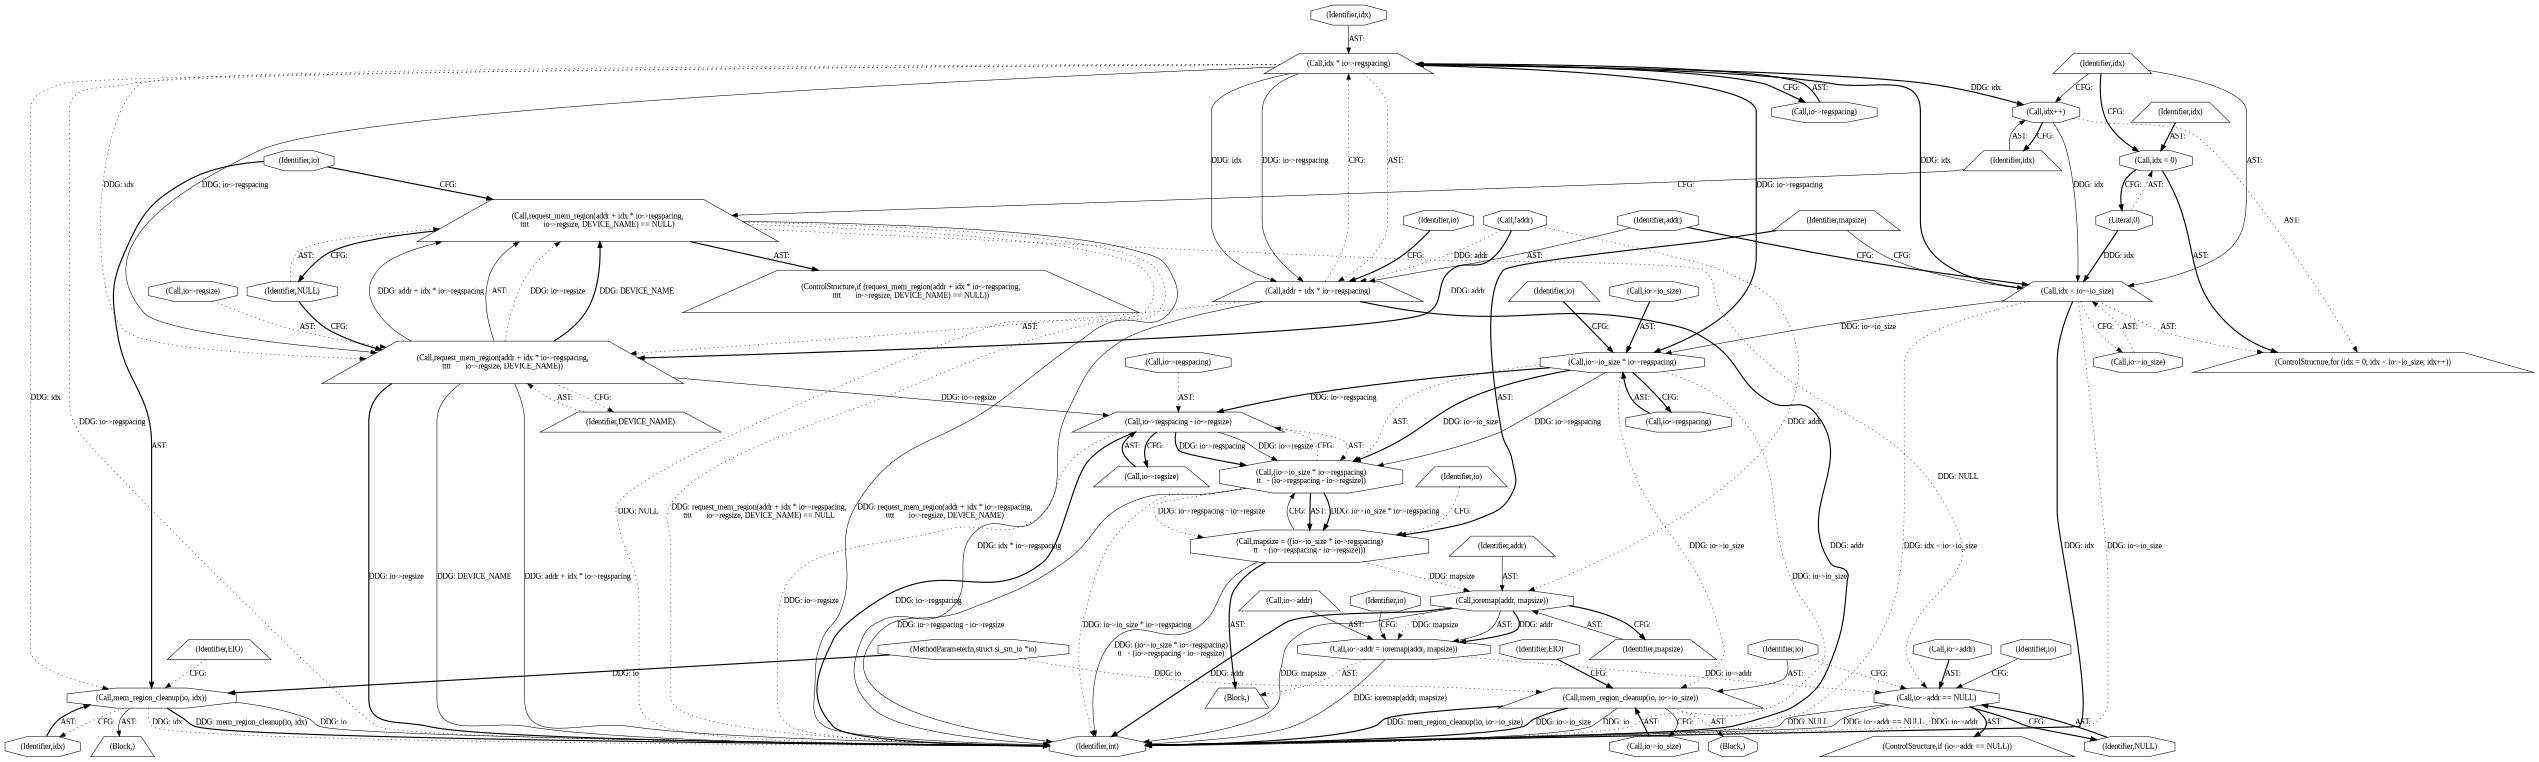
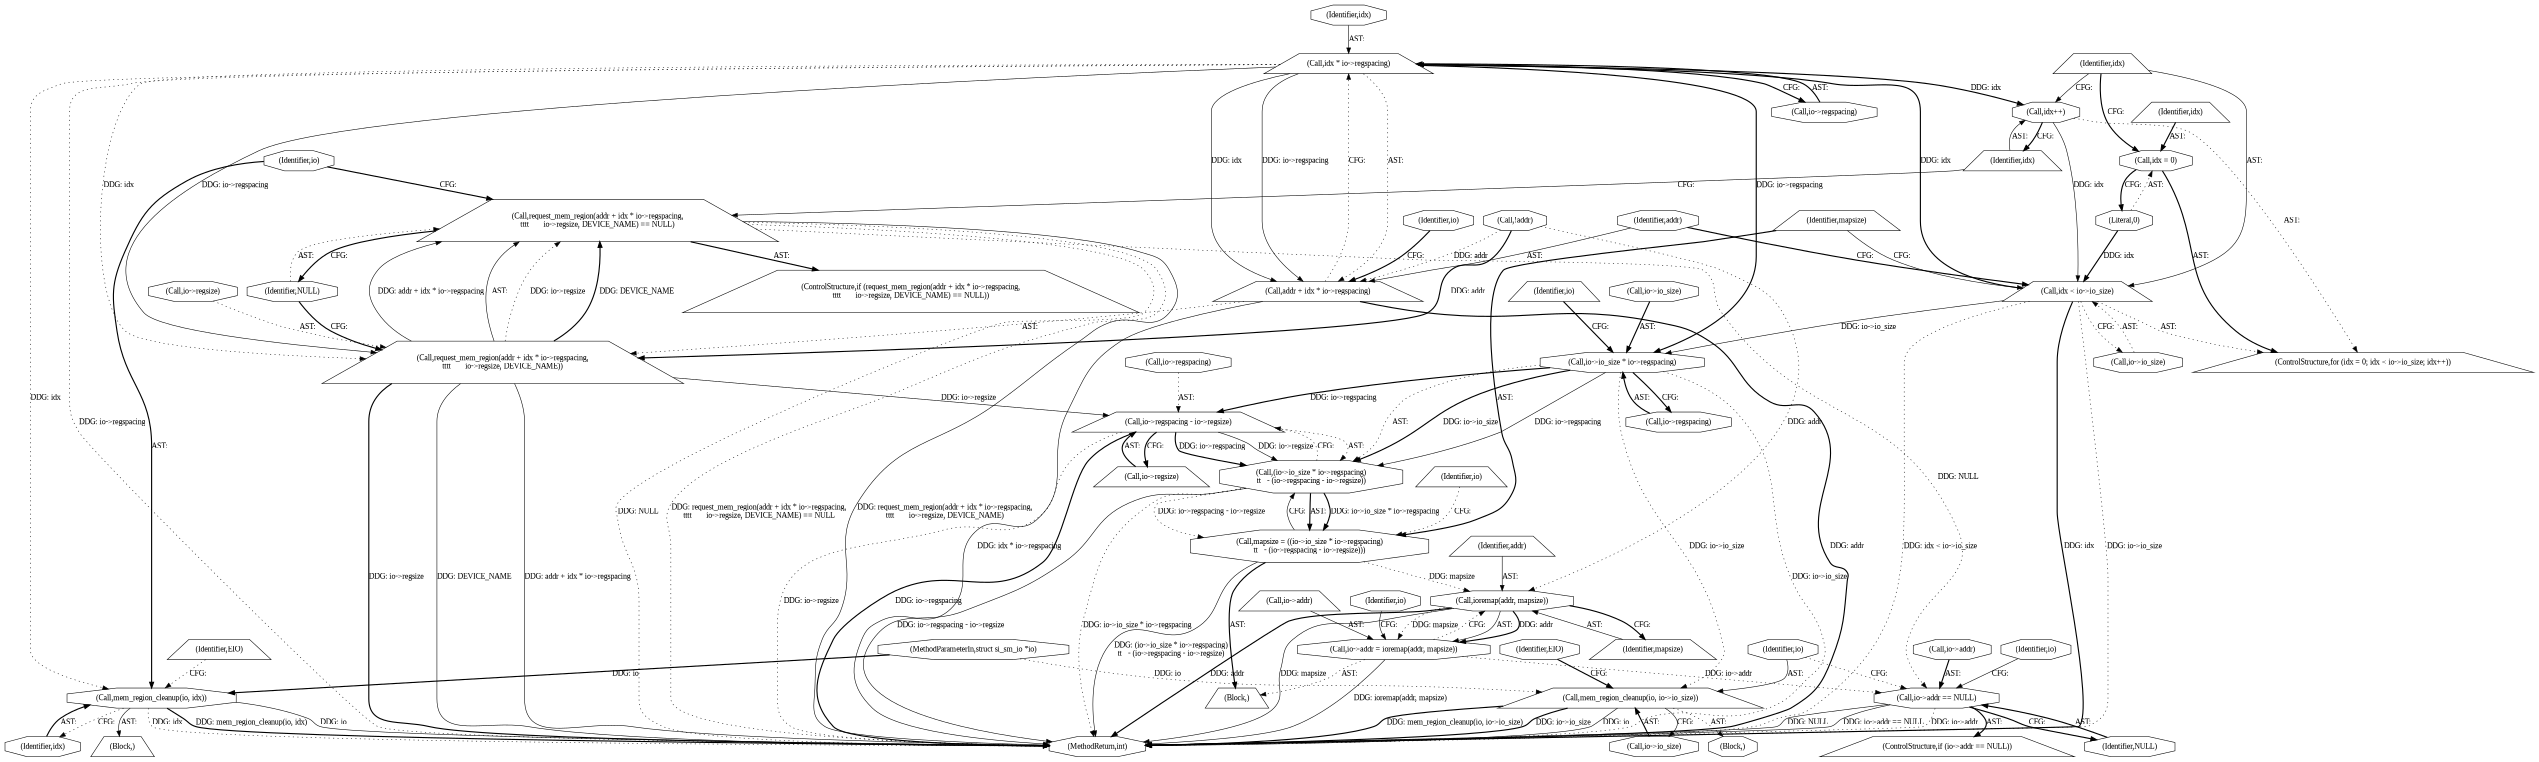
  digraph {
    fontname="Liberation Serif"
    node [fontname="Liberation Serif" shape=octagon]
    edge [fontname="Liberation Serif" style=bold]
    n1 [label="(Call,idx * io->regspacing)" shape=trapezium]
    n2 [label="(Call,idx++)"]
    n3 [label="(Call,request_mem_region(addr + idx * io->regspacing,\n\t\t\t\t       io->regsize, DEVICE_NAME))" shape=trapezium]
    n4 [label="(Call,addr + idx * io->regspacing)" shape=trapezium]
    n5 [label="(Call,mem_region_cleanup(io, idx))"]
    n6 [label="(Call,io->io_size * io->regspacing)"]
    n7 [label="(Call,io->regspacing)"]
-   n8 [label="(Identifier,int)"]
+   n8 [label="(MethodReturn,int)"]
    n9 [label="(Call,idx < io->io_size)" shape=trapezium]
    n10 [label="(ControlStructure,for (idx = 0; idx < io->io_size; idx++))" shape=trapezium]
    n11 [label="(Identifier,idx)" shape=trapezium]
    n12 [label="(Call,request_mem_region(addr + idx * io->regspacing,\n\t\t\t\t       io->regsize, DEVICE_NAME) == NULL)" shape=trapezium]
    n13 [label="(Call,io->regspacing - io->regsize)" shape=trapezium]
-   n14 [label="(Identifier,DEVICE_NAME)" shape=trapezium]
    n15 [label="(Identifier,idx)"]
    n16 [label="(Block,)" shape=trapezium]
    n17 [label="(Call,(io->io_size * io->regspacing)\n\t\t   - (io->regspacing - io->regsize))"]
    n18 [label="(Call,mem_region_cleanup(io, io->io_size))" shape=trapezium]
    n19 [label="(Call,io->regspacing)"]
    n20 [label="(Call,io->io_size)"]
    n21 [label="(Call,idx = 0)"]
    n22 [label="(Literal,0)"]
    n23 [label="(Call,io->addr == NULL)"]
    n24 [label="(Identifier,NULL)"]
    n25 [label="(ControlStructure,if (request_mem_region(addr + idx * io->regspacing,\n\t\t\t\t       io->regsize, DEVICE_NAME) == NULL))" shape=trapezium]
    n26 [label="(Call,io->regsize)" shape=trapezium]
    n27 [label="(Identifier,NULL)"]
    n28 [label="(ControlStructure,if (io->addr == NULL))" shape=trapezium]
    n29 [label="(Call,mapsize = ((io->io_size * io->regspacing)\n\t\t   - (io->regspacing - io->regsize)))"]
    n30 [label="(Call,ioremap(addr, mapsize))"]
    n31 [label="(Block,)" shape=trapezium]
    n32 [label="(Call,io->addr = ioremap(addr, mapsize))"]
    n33 [label="(Identifier,mapsize)" shape=trapezium]
    n34 [label="(Call,io->io_size)"]
    n35 [label="(Block,)"]
    n36 [label="(Call,io->addr)"]
    n37 [label="(Identifier,io)"]
    n38 [label="(Call,io->regsize)"]
    n39 [label="(Call,io->io_size)"]
    n40 [label="(Identifier,addr)"]
    n41 [label="(Identifier,io)" shape=trapezium]
    n42 [label="(Identifier,io)"]
    n43 [label="(Identifier,io)"]
    n44 [label="(Identifier,EIO)" shape=trapezium]
    n45 [label="(Identifier,idx)"]
    n46 [label="(Identifier,addr)" shape=trapezium]
    n47 [label="(Call,!addr)"]
    n48 [label="(Identifier,io)" shape=trapezium]
    n49 [label="(Call,io->addr)" shape=trapezium]
    n50 [label="(Identifier,mapsize)" shape=trapezium]
    n51 [label="(Identifier,io)"]
    n52 [label="(Identifier,EIO)"]
    n53 [label="(Call,io->regspacing)"]
    n54 [label="(MethodParameterIn,struct si_sm_io *io)"]
    n55 [label="(Identifier,io)"]
    n56 [label="(Identifier,idx)" shape=trapezium]
    n57 [label="(Identifier,idx)" shape=trapezium]
    n1 -> n2 [label="DDG: idx"]
    n1 -> n3 [label="DDG: idx" style=dotted]
    n1 -> n3 [label="DDG: io->regspacing" style=solid]
    n1 -> n4 [label="AST: " style=dotted]
    n1 -> n4 [label="DDG: idx" style=solid]
    n1 -> n4 [label="DDG: io->regspacing" style=solid]
    n1 -> n5 [label="DDG: idx" style=dotted]
    n1 -> n6 [label="DDG: io->regspacing"]
    n1 -> n7 [label="CFG: "]
    n1 -> n8 [label="DDG: io->regspacing" style=dotted]
    n2 -> n9 [label="DDG: idx" style=solid]
    n2 -> n10 [label="AST: " style=dotted]
    n2 -> n11 [label="CFG: "]
    n3 -> n8 [label="DDG: addr + idx * io->regspacing" style=solid]
    n3 -> n8 [label="DDG: io->regsize"]
    n3 -> n8 [label="DDG: DEVICE_NAME" style=solid]
    n3 -> n12 [label="AST: " style=solid]
    n3 -> n12 [label="DDG: addr + idx * io->regspacing" style=solid]
    n3 -> n12 [label="DDG: io->regsize" style=dotted]
    n3 -> n12 [label="DDG: DEVICE_NAME"]
    n3 -> n13 [label="DDG: io->regsize" style=solid]
-   n3 -> n14 [label="CFG: " style=dotted]
    n4 -> n1 [label="CFG: " style=dotted]
    n4 -> n3 [label="AST: " style=dotted]
    n4 -> n8 [label="DDG: idx * io->regspacing" style=solid]
    n4 -> n8 [label="DDG: addr"]
    n5 -> n8 [label="DDG: idx" style=dotted]
    n5 -> n8 [label="DDG: mem_region_cleanup(io, idx)"]
    n5 -> n8 [label="DDG: io" style=solid]
    n5 -> n15 [label="CFG: " style=dotted]
    n5 -> n16 [label="AST: " style=solid]
    n6 -> n8 [label="DDG: io->io_size" style=dotted]
    n6 -> n13 [label="DDG: io->regspacing"]
    n6 -> n17 [label="AST: " style=dotted]
    n6 -> n17 [label="DDG: io->io_size"]
    n6 -> n17 [label="DDG: io->regspacing" style=solid]
    n6 -> n18 [label="DDG: io->io_size" style=dotted]
    n6 -> n19 [label="CFG: "]
    n7 -> n1 [label="AST: "]
    n9 -> n1 [label="DDG: idx"]
    n9 -> n6 [label="DDG: io->io_size" style=solid]
    n9 -> n8 [label="DDG: idx < io->io_size" style=dotted]
    n9 -> n8 [label="DDG: idx"]
    n9 -> n8 [label="DDG: io->io_size" style=dotted]
    n9 -> n10 [label="AST: " style=dotted]
    n9 -> n20 [label="CFG: " style=dotted]
    n11 -> n2 [label="AST: " style=solid]
    n11 -> n12 [label="CFG: " style=solid]
    n12 -> n8 [label="DDG: NULL" style=dotted]
    n12 -> n8 [label="DDG: request_mem_region(addr + idx * io->regspacing,\n\t\t\t\t       io->regsize, DEVICE_NAME) == NULL" style=dotted]
    n12 -> n8 [label="DDG: request_mem_region(addr + idx * io->regspacing,\n\t\t\t\t       io->regsize, DEVICE_NAME)" style=solid]
    n12 -> n23 [label="DDG: NULL" style=dotted]
    n12 -> n24 [label="CFG: "]
    n12 -> n25 [label="AST: "]
    n13 -> n8 [label="DDG: io->regspacing"]
    n13 -> n8 [label="DDG: io->regsize" style=dotted]
    n13 -> n17 [label="AST: " style=dotted]
    n13 -> n17 [label="DDG: io->regspacing"]
    n13 -> n17 [label="DDG: io->regsize" style=solid]
    n13 -> n26 [label="CFG: "]
-   n14 -> n3 [label="AST: " style=dotted]
    n15 -> n5 [label="AST: "]
    n17 -> n8 [label="DDG: io->io_size * io->regspacing" style=dotted]
    n17 -> n8 [label="DDG: io->regspacing - io->regsize" style=solid]
    n17 -> n13 [label="CFG: " style=dotted]
    n17 -> n29 [label="AST: "]
    n17 -> n29 [label="DDG: io->io_size * io->regspacing"]
    n17 -> n29 [label="DDG: io->regspacing - io->regsize" style=dotted]
    n18 -> n8 [label="DDG: mem_region_cleanup(io, io->io_size)"]
    n18 -> n8 [label="DDG: io->io_size"]
    n18 -> n8 [label="DDG: io" style=solid]
    n18 -> n34 [label="CFG: " style=solid]
    n18 -> n35 [label="AST: " style=dotted]
    n19 -> n6 [label="AST: "]
    n20 -> n9 [label="AST: " style=dotted]
    n21 -> n10 [label="AST: "]
    n21 -> n22 [label="CFG: "]
    n22 -> n9 [label="DDG: idx"]
    n22 -> n21 [label="AST: " style=dotted]
    n23 -> n8 [label="DDG: io->addr == NULL" style=solid]
    n23 -> n8 [label="DDG: io->addr" style=dotted]
    n23 -> n8 [label="DDG: NULL" style=solid]
    n23 -> n27 [label="CFG: "]
    n23 -> n28 [label="AST: "]
    n24 -> n3 [label="CFG: "]
    n24 -> n12 [label="AST: " style=dotted]
    n26 -> n13 [label="AST: "]
    n27 -> n23 [label="AST: "]
    n29 -> n8 [label="DDG: (io->io_size * io->regspacing)\n\t\t   - (io->regspacing - io->regsize)" style=solid]
    n29 -> n17 [label="CFG: " style=solid]
    n29 -> n30 [label="DDG: mapsize" style=dotted]
    n29 -> n31 [label="AST: "]
    n30 -> n8 [label="DDG: addr"]
    n30 -> n8 [label="DDG: mapsize" style=solid]
    n30 -> n32 [label="AST: " style=solid]
    n30 -> n32 [label="DDG: addr"]
    n30 -> n32 [label="DDG: mapsize" style=dotted]
    n30 -> n33 [label="CFG: "]
    n32 -> n8 [label="DDG: ioremap(addr, mapsize)" style=solid]
    n32 -> n23 [label="DDG: io->addr" style=dotted]
+   n32 -> n30 [label="CFG: " style=dotted]
    n32 -> n31 [label="AST: " style=dotted]
    n33 -> n30 [label="AST: " style=solid]
    n34 -> n18 [label="AST: "]
    n36 -> n23 [label="AST: "]
    n37 -> n23 [label="CFG: " style=solid]
    n38 -> n3 [label="AST: " style=dotted]
    n39 -> n6 [label="AST: "]
    n40 -> n4 [label="AST: " style=solid]
    n40 -> n9 [label="CFG: "]
    n41 -> n29 [label="CFG: " style=dotted]
    n42 -> n4 [label="CFG: "]
    n43 -> n18 [label="AST: " style=solid]
    n43 -> n23 [label="CFG: " style=dotted]
    n44 -> n5 [label="CFG: " style=dotted]
    n45 -> n1 [label="AST: " style=solid]
    n46 -> n30 [label="AST: " style=solid]
    n47 -> n3 [label="DDG: addr"]
    n47 -> n4 [label="DDG: addr" style=dotted]
    n47 -> n30 [label="DDG: addr" style=dotted]
    n48 -> n6 [label="CFG: "]
    n49 -> n32 [label="AST: " style=solid]
    n50 -> n9 [label="CFG: " style=solid]
    n50 -> n29 [label="AST: "]
    n51 -> n5 [label="AST: "]
    n51 -> n12 [label="CFG: "]
    n52 -> n18 [label="CFG: "]
    n53 -> n13 [label="AST: " style=dotted]
    n54 -> n5 [label="DDG: io"]
    n54 -> n18 [label="DDG: io" style=dotted]
    n55 -> n32 [label="CFG: " style=solid]
    n56 -> n2 [label="CFG: " style=solid]
    n56 -> n9 [label="AST: " style=solid]
    n56 -> n21 [label="CFG: "]
    n57 -> n21 [label="AST: "]
  }
